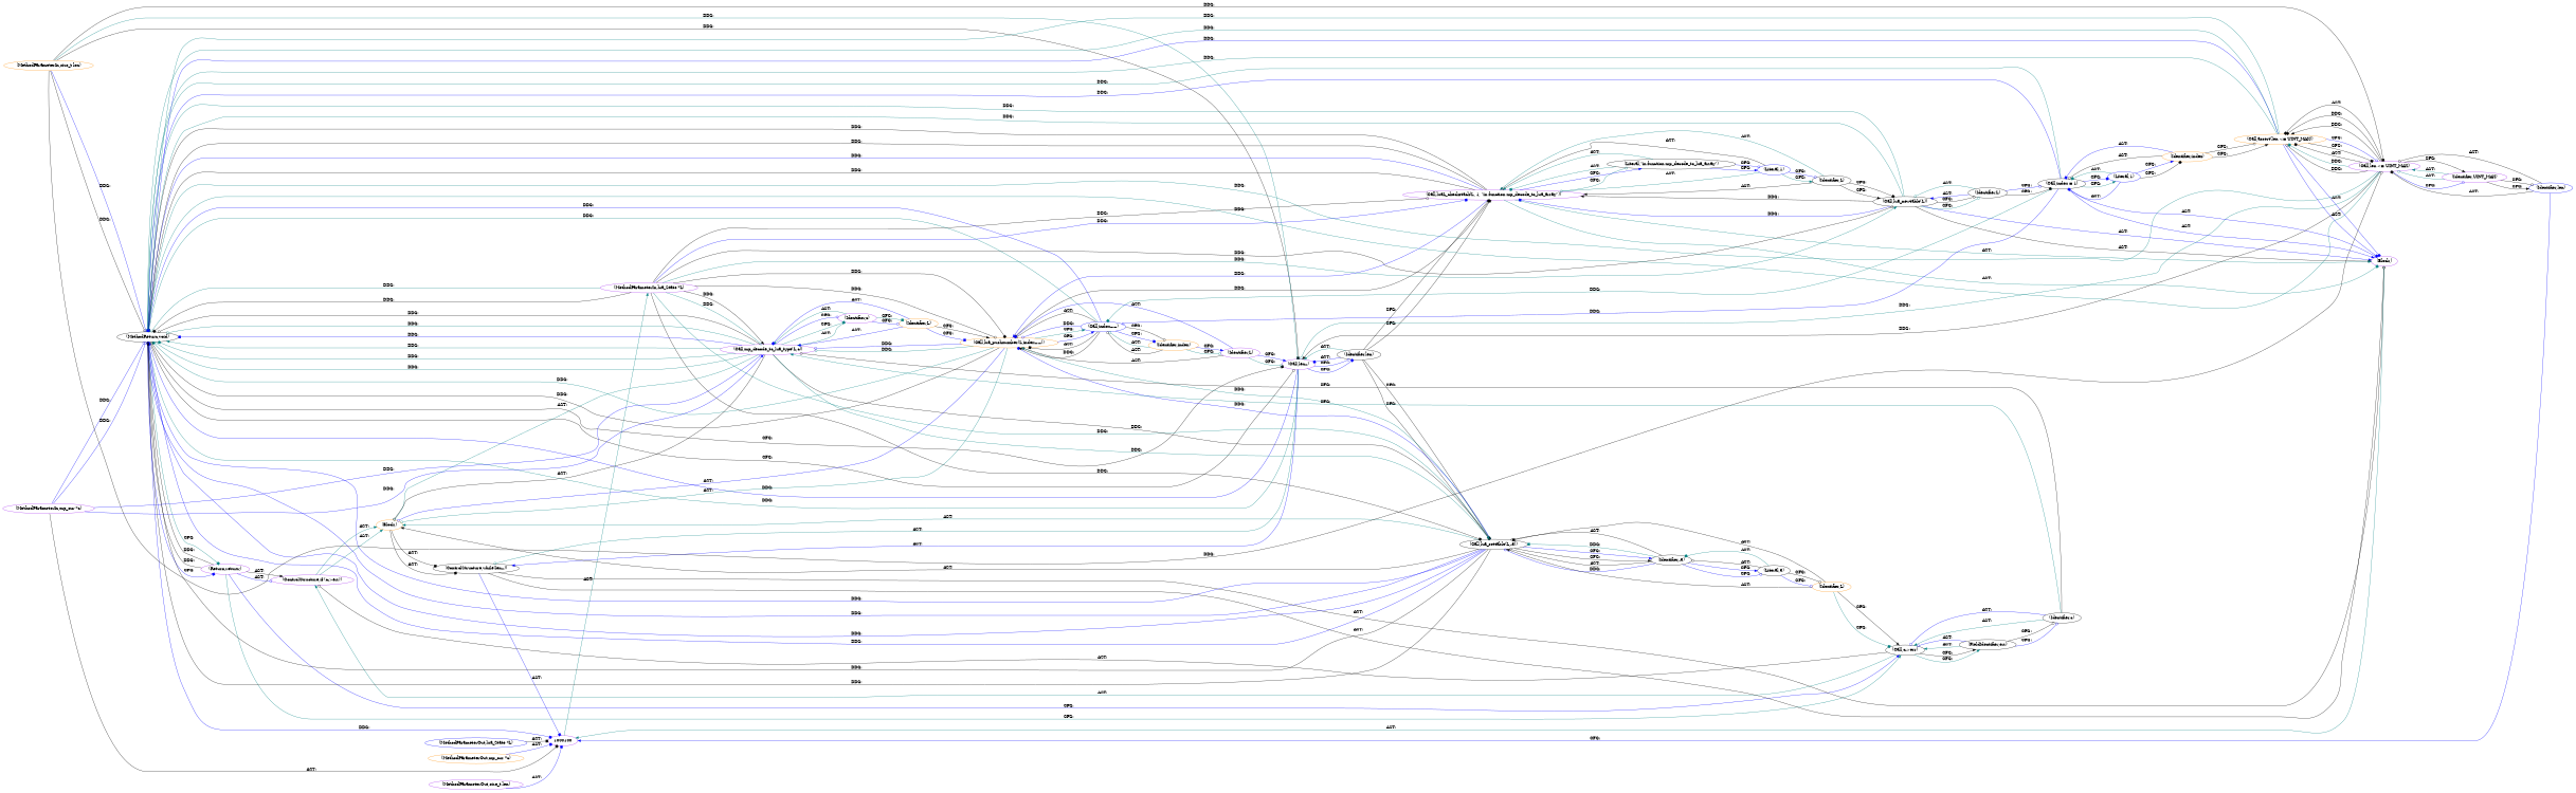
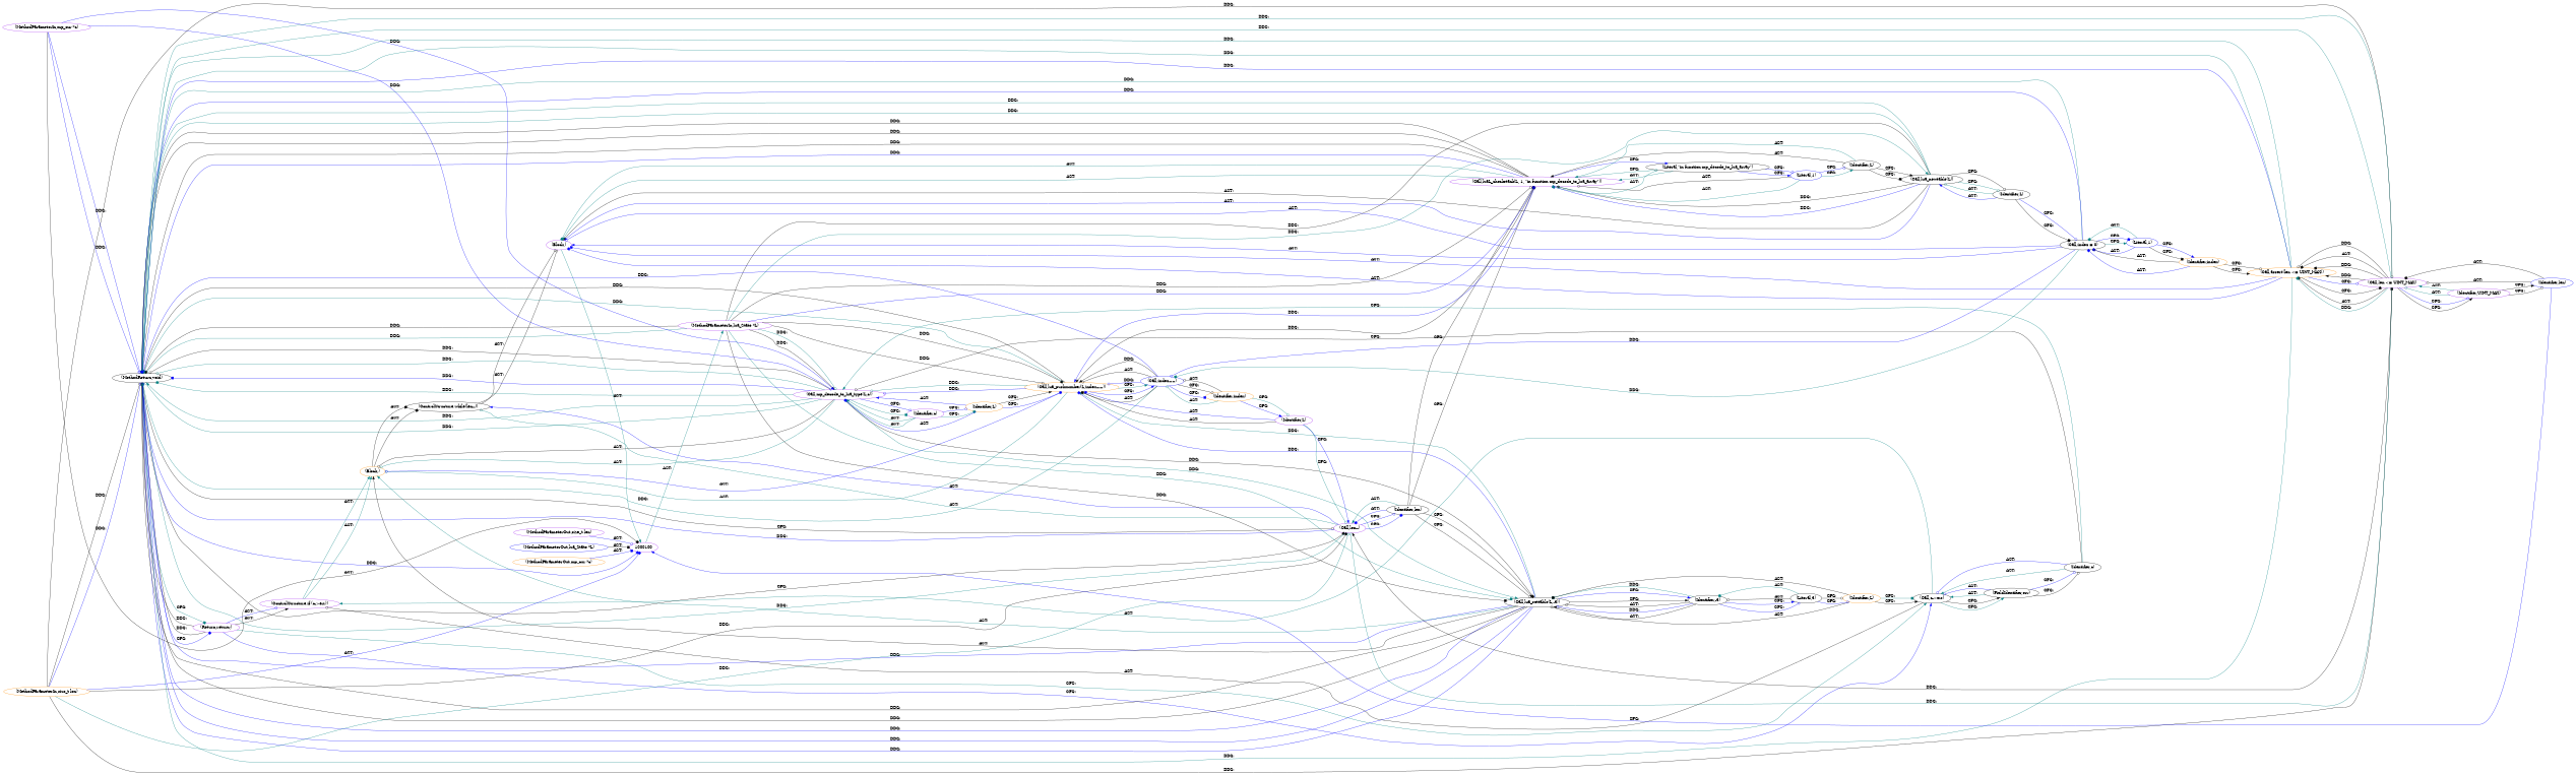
  digraph {
    rankdir=LR
    node [color=black]
    edge [arrowhead=odot color=black]
    n1 [label="(MethodReturn,void)"]
    n2 [color=purple label="(Return,return;)"]
    n3 [color=purple label="(Call,len--)"]
    1000100 [color=purple]
    n5 [label="(Call,c->err)"]
    n6 [color=purple label="(ControlStructure,if (c->err))"]
    n7 [label="(Identifier,len)"]
    n8 [label="(ControlStructure,while(len--))"]
    n9 [color=purple label="(MethodParameterIn,lua_State *L)"]
    n10 [label="(Call,lua_settable(L,-3))"]
    n11 [label="(Call,lua_newtable(L))"]
    n12 [color=purple label="(Call,luaL_checkstack(L, 1, \"in function mp_decode_to_lua_array\"))"]
    n13 [color=darkorange label="(Call,lua_pushnumber(L,index++))"]
    n14 [color=purple label="(Call,mp_decode_to_lua_type(L,c))"]
    n15 [color=darkorange label="(Block,)"]
    n16 [label="(Identifier,-3)"]
    n17 [color=purple label="(Block,)"]
    n18 [label="(Identifier,L)"]
    n19 [label="(Literal,\"in function mp_decode_to_lua_array\")"]
    n20 [color=blue label="(Call,index++)"]
    n21 [color=purple label="(Identifier,c)"]
    n22 [color=blue label="(MethodParameterOut,lua_State *L)"]
    n23 [color=purple label="(MethodParameterIn,mp_cur *c)"]
    n24 [color=darkorange label="(MethodParameterOut,mp_cur *c)"]
    n25 [color=darkorange label="(MethodParameterIn,size_t len)"]
    n26 [color=purple label="(Call,len <= UINT_MAX)"]
    n27 [color=purple label="(Identifier,UINT_MAX)"]
    n28 [color=darkorange label="(Call,assert(len <= UINT_MAX))"]
    n29 [color=purple label="(MethodParameterOut,size_t len)"]
    n30 [label="(FieldIdentifier,err)"]
    n31 [label="(Identifier,c)"]
    n32 [color=darkorange label="(Identifier,L)"]
    n33 [label="(Literal,3)"]
    n34 [color=blue label="(Identifier,len)"]
    n35 [color=blue label="(Literal,1)"]
-   n36 [label="(Call,index = 1)"]
+   n36 [label="(Call,index = 0)"]
    n37 [color=darkorange label="(Identifier,index)"]
    n38 [color=darkorange label="(Identifier,index)"]
    n39 [label="(Identifier,L)"]
    n40 [color=blue label="(Literal,1)"]
    n41 [color=purple label="(Identifier,L)"]
    n42 [color=darkorange label="(Identifier,L)"]
    n1 -> n2 [arrowhead=box color=blue label="CFG: "]
    n1 -> n2 [arrowhead=box color=teal label="CFG: "]
    n1 -> n3 [arrowhead=box label="CFG: "]
    n1 -> n3 [label="CFG: "]
    n1 -> 1000100 [arrowhead=box color=blue label="DDG: "]
    n2 -> n1 [label="DDG: "]
    n2 -> n1 [label="DDG: "]
    n2 -> n5 [arrowhead=normal color=blue label="CFG: "]
    n2 -> n5 [arrowhead=normal color=teal label="CFG: "]
    n2 -> n6 [arrowhead=normal label="AST: "]
    n2 -> n6 [color=blue label="AST: "]
    n3 -> n1 [arrowhead=normal color=blue label="DDG: "]
    n3 -> n1 [color=teal label="DDG: "]
    n3 -> n7 [color=blue label="CFG: "]
    n3 -> n7 [arrowhead=box color=blue label="CFG: "]
    n3 -> n8 [color=teal label="AST: "]
    n3 -> n8 [arrowhead=normal color=blue label="AST: "]
    1000100 -> n9 [arrowhead=normal color=teal label="AST: "]
    n5 -> n6 [arrowhead=normal color=teal label="AST: "]
    n5 -> n6 [label="AST: "]
    n5 -> n30 [arrowhead=normal label="CFG: "]
    n5 -> n30 [arrowhead=normal color=teal label="CFG: "]
    n6 -> n15 [arrowhead=normal color=teal label="AST: "]
    n6 -> n15 [arrowhead=normal color=teal label="AST: "]
    n7 -> n3 [arrowhead=normal color=teal label="AST: "]
    n7 -> n3 [arrowhead=box color=blue label="AST: "]
    n7 -> n10 [arrowhead=normal label="CFG: "]
    n7 -> n10 [label="CFG: "]
    n7 -> n12 [arrowhead=box label="CFG: "]
    n7 -> n12 [arrowhead=box label="CFG: "]
    n8 -> n17 [label="AST: "]
    n8 -> n17 [label="AST: "]
    n9 -> n1 [color=teal label="DDG: "]
    n9 -> n1 [arrowhead=box label="DDG: "]
    n9 -> n10 [arrowhead=box color=teal label="DDG: "]
    n9 -> n10 [arrowhead=box label="DDG: "]
    n9 -> n11 [label="DDG: "]
    n9 -> n11 [arrowhead=normal color=teal label="DDG: "]
    n9 -> n12 [label="DDG: "]
    n9 -> n12 [arrowhead=box color=blue label="DDG: "]
    n9 -> n13 [arrowhead=box label="DDG: "]
    n9 -> n13 [label="DDG: "]
    n9 -> n14 [color=teal label="DDG: "]
    n9 -> n14 [arrowhead=normal label="DDG: "]
    n10 -> n1 [arrowhead=box color=blue label="DDG: "]
    n10 -> n1 [color=blue label="DDG: "]
    n10 -> n1 [arrowhead=normal color=blue label="DDG: "]
    n10 -> n1 [arrowhead=normal color=blue label="DDG: "]
    n10 -> n1 [arrowhead=normal label="DDG: "]
    n10 -> n1 [label="DDG: "]
    n10 -> n13 [arrowhead=normal color=teal label="DDG: "]
    n10 -> n13 [arrowhead=box color=blue label="DDG: "]
    n10 -> n15 [arrowhead=normal color=teal label="AST: "]
    n10 -> n15 [arrowhead=normal label="AST: "]
    n10 -> n16 [arrowhead=normal color=blue label="CFG: "]
    n10 -> n16 [arrowhead=normal label="CFG: "]
    n11 -> n1 [color=teal label="DDG: "]
    n11 -> n1 [arrowhead=normal color=teal label="DDG: "]
    n11 -> n12 [arrowhead=normal label="DDG: "]
    n11 -> n12 [arrowhead=box color=blue label="DDG: "]
    n11 -> n17 [arrowhead=normal color=blue label="AST: "]
    n11 -> n17 [arrowhead=normal label="AST: "]
    n11 -> n18 [label="CFG: "]
    n11 -> n18 [color=teal label="CFG: "]
    n12 -> n1 [color=blue label="DDG: "]
    n12 -> n1 [label="DDG: "]
    n12 -> n1 [arrowhead=box label="DDG: "]
    n12 -> n1 [arrowhead=normal label="DDG: "]
    n12 -> n13 [arrowhead=normal color=blue label="DDG: "]
    n12 -> n13 [arrowhead=normal label="DDG: "]
    n12 -> n17 [arrowhead=box color=teal label="AST: "]
    n12 -> n17 [arrowhead=normal color=teal label="AST: "]
    n12 -> n19 [arrowhead=normal color=blue label="CFG: "]
    n12 -> n19 [color=teal label="CFG: "]
    n13 -> n1 [arrowhead=box color=teal label="DDG: "]
    n13 -> n1 [label="DDG: "]
    n13 -> n14 [color=blue label="DDG: "]
    n13 -> n14 [color=teal label="DDG: "]
    n13 -> n15 [color=teal label="AST: "]
    n13 -> n15 [color=blue label="AST: "]
    n13 -> n20 [arrowhead=normal color=teal label="CFG: "]
    n13 -> n20 [arrowhead=normal color=blue label="CFG: "]
    n14 -> n1 [label="DDG: "]
    n14 -> n1 [color=teal label="DDG: "]
    n14 -> n1 [arrowhead=box color=blue label="DDG: "]
    n14 -> n1 [arrowhead=normal color=teal label="DDG: "]
    n14 -> n1 [arrowhead=box color=teal label="DDG: "]
    n14 -> n1 [color=teal label="DDG: "]
    n14 -> n10 [arrowhead=box label="DDG: "]
    n14 -> n10 [arrowhead=normal color=teal label="DDG: "]
    n14 -> n15 [color=teal label="AST: "]
    n14 -> n15 [label="AST: "]
    n14 -> n21 [color=blue label="CFG: "]
    n14 -> n21 [arrowhead=box color=teal label="CFG: "]
    n15 -> n8 [arrowhead=box label="AST: "]
    n15 -> n8 [arrowhead=box label="AST: "]
    n16 -> n10 [label="AST: "]
    n16 -> n10 [color=blue label="DDG: "]
    n16 -> n10 [label="AST: "]
    n16 -> n10 [arrowhead=box color=teal label="DDG: "]
    n16 -> n33 [arrowhead=normal color=blue label="CFG: "]
    n16 -> n33 [color=blue label="CFG: "]
    n17 -> 1000100 [arrowhead=normal color=teal label="AST: "]
    n18 -> n11 [color=teal label="AST: "]
    n18 -> n11 [arrowhead=normal color=blue label="AST: "]
    n18 -> n36 [color=blue label="CFG: "]
    n18 -> n36 [arrowhead=box label="CFG: "]
    n19 -> n12 [arrowhead=normal color=teal label="AST: "]
    n19 -> n12 [arrowhead=box color=teal label="AST: "]
    n19 -> n40 [arrowhead=normal color=blue label="CFG: "]
    n19 -> n40 [color=blue label="CFG: "]
    n20 -> n1 [color=teal label="DDG: "]
    n20 -> n1 [arrowhead=normal color=blue label="DDG: "]
    n20 -> n13 [arrowhead=box label="AST: "]
    n20 -> n13 [arrowhead=normal label="DDG: "]
    n20 -> n13 [label="AST: "]
    n20 -> n13 [color=blue label="DDG: "]
    n20 -> n38 [label="CFG: "]
    n20 -> n38 [arrowhead=box color=blue label="CFG: "]
    n21 -> n14 [arrowhead=normal color=teal label="AST: "]
    n21 -> n14 [arrowhead=normal color=teal label="AST: "]
    n21 -> n42 [color=blue label="CFG: "]
    n21 -> n42 [arrowhead=box color=teal label="CFG: "]
    n22 -> 1000100 [arrowhead=box label="AST: "]
    n23 -> n1 [color=blue label="DDG: "]
    n23 -> n1 [color=blue label="DDG: "]
    n23 -> 1000100 [arrowhead=box label="AST: "]
    n23 -> n14 [arrowhead=normal color=blue label="DDG: "]
    n23 -> n14 [color=blue label="DDG: "]
    n24 -> 1000100 [arrowhead=box color=blue label="AST: "]
    n25 -> n1 [label="DDG: "]
    n25 -> n1 [color=blue label="DDG: "]
    n25 -> n3 [arrowhead=box label="DDG: "]
    n25 -> n3 [color=teal label="DDG: "]
-   n8 -> 1000100 [arrowhead=box color=blue label="AST: "]
+   n25 -> 1000100 [arrowhead=box color=blue label="AST: "]
    n25 -> n26 [arrowhead=box label="DDG: "]
    n25 -> n26 [label="DDG: "]
    n26 -> n1 [color=teal label="DDG: "]
    n26 -> n1 [color=teal label="DDG: "]
    n26 -> n3 [color=teal label="DDG: "]
    n26 -> n3 [arrowhead=normal label="DDG: "]
    n26 -> n27 [color=blue label="CFG: "]
    n26 -> n27 [arrowhead=normal label="CFG: "]
    n26 -> n28 [arrowhead=box label="AST: "]
    n26 -> n28 [arrowhead=box color=teal label="DDG: "]
    n26 -> n28 [label="DDG: "]
    n26 -> n28 [arrowhead=box label="AST: "]
    n26 -> n28 [arrowhead=box label="DDG: "]
    n26 -> n28 [arrowhead=normal label="DDG: "]
    n27 -> n26 [arrowhead=normal color=teal label="AST: "]
    n27 -> n26 [color=teal label="AST: "]
    n27 -> n34 [label="CFG: "]
    n27 -> n34 [arrowhead=normal label="CFG: "]
    n28 -> n1 [arrowhead=box color=blue label="DDG: "]
    n28 -> n1 [arrowhead=normal color=teal label="DDG: "]
    n28 -> n1 [arrowhead=box color=teal label="DDG: "]
    n28 -> n1 [arrowhead=normal color=teal label="DDG: "]
    n28 -> n17 [arrowhead=box color=blue label="AST: "]
    n28 -> n17 [arrowhead=box color=blue label="AST: "]
    n28 -> n26 [arrowhead=box label="CFG: "]
    n28 -> n26 [color=blue label="CFG: "]
-   n29 -> 1000100 [arrowhead=box color=blue label="AST: "]
+   n29 -> 1000100 [color=blue label="AST: "]
    n30 -> n5 [color=blue label="AST: "]
    n30 -> n5 [arrowhead=normal color=teal label="AST: "]
    n30 -> n31 [label="CFG: "]
    n30 -> n31 [color=blue label="CFG: "]
    n31 -> n5 [color=blue label="AST: "]
    n31 -> n5 [arrowhead=normal color=teal label="AST: "]
    n31 -> n14 [label="CFG: "]
    n31 -> n14 [arrowhead=normal color=teal label="CFG: "]
    n32 -> n5 [arrowhead=box color=teal label="CFG: "]
    n32 -> n5 [arrowhead=normal label="CFG: "]
    n32 -> n10 [arrowhead=normal label="AST: "]
    n32 -> n10 [arrowhead=box label="AST: "]
    n33 -> n16 [arrowhead=box color=teal label="AST: "]
    n33 -> n16 [label="AST: "]
    n33 -> n32 [label="CFG: "]
    n33 -> n32 [color=blue label="CFG: "]
    n34 -> 1000100 [arrowhead=normal color=blue label="CFG: "]
    n34 -> n26 [arrowhead=box label="AST: "]
    n34 -> n26 [label="AST: "]
    n35 -> n36 [arrowhead=box color=blue label="AST: "]
    n35 -> n36 [arrowhead=box color=teal label="AST: "]
    n35 -> n37 [arrowhead=normal color=blue label="CFG: "]
    n35 -> n37 [arrowhead=box label="CFG: "]
    n36 -> n1 [color=teal label="DDG: "]
    n36 -> n1 [arrowhead=box color=blue label="DDG: "]
    n36 -> n17 [color=blue label="AST: "]
    n36 -> n17 [arrowhead=normal color=blue label="AST: "]
    n36 -> n20 [arrowhead=box color=teal label="DDG: "]
    n36 -> n20 [color=blue label="DDG: "]
    n36 -> n35 [arrowhead=box color=blue label="CFG: "]
    n36 -> n35 [arrowhead=normal color=teal label="CFG: "]
    n37 -> n28 [label="CFG: "]
    n37 -> n28 [arrowhead=normal label="CFG: "]
    n37 -> n36 [arrowhead=box color=blue label="AST: "]
    n37 -> n36 [label="AST: "]
    n38 -> n20 [color=teal label="AST: "]
    n38 -> n20 [label="AST: "]
    n38 -> n41 [color=teal label="CFG: "]
    n38 -> n41 [arrowhead=normal color=blue label="CFG: "]
    n39 -> n11 [arrowhead=box label="CFG: "]
    n39 -> n11 [arrowhead=normal label="CFG: "]
    n39 -> n12 [arrowhead=normal color=teal label="AST: "]
    n39 -> n12 [arrowhead=normal label="AST: "]
    n40 -> n12 [color=teal label="AST: "]
    n40 -> n12 [label="AST: "]
    n40 -> n39 [arrowhead=normal color=teal label="CFG: "]
    n40 -> n39 [color=blue label="CFG: "]
    n41 -> n3 [arrowhead=normal color=blue label="CFG: "]
    n41 -> n3 [color=teal label="CFG: "]
    n41 -> n13 [arrowhead=box color=blue label="AST: "]
    n41 -> n13 [label="AST: "]
    n42 -> n13 [arrowhead=normal label="CFG: "]
    n42 -> n13 [arrowhead=box color=blue label="CFG: "]
    n42 -> n14 [arrowhead=box color=blue label="AST: "]
    n42 -> n14 [arrowhead=normal color=blue label="AST: "]
  }
